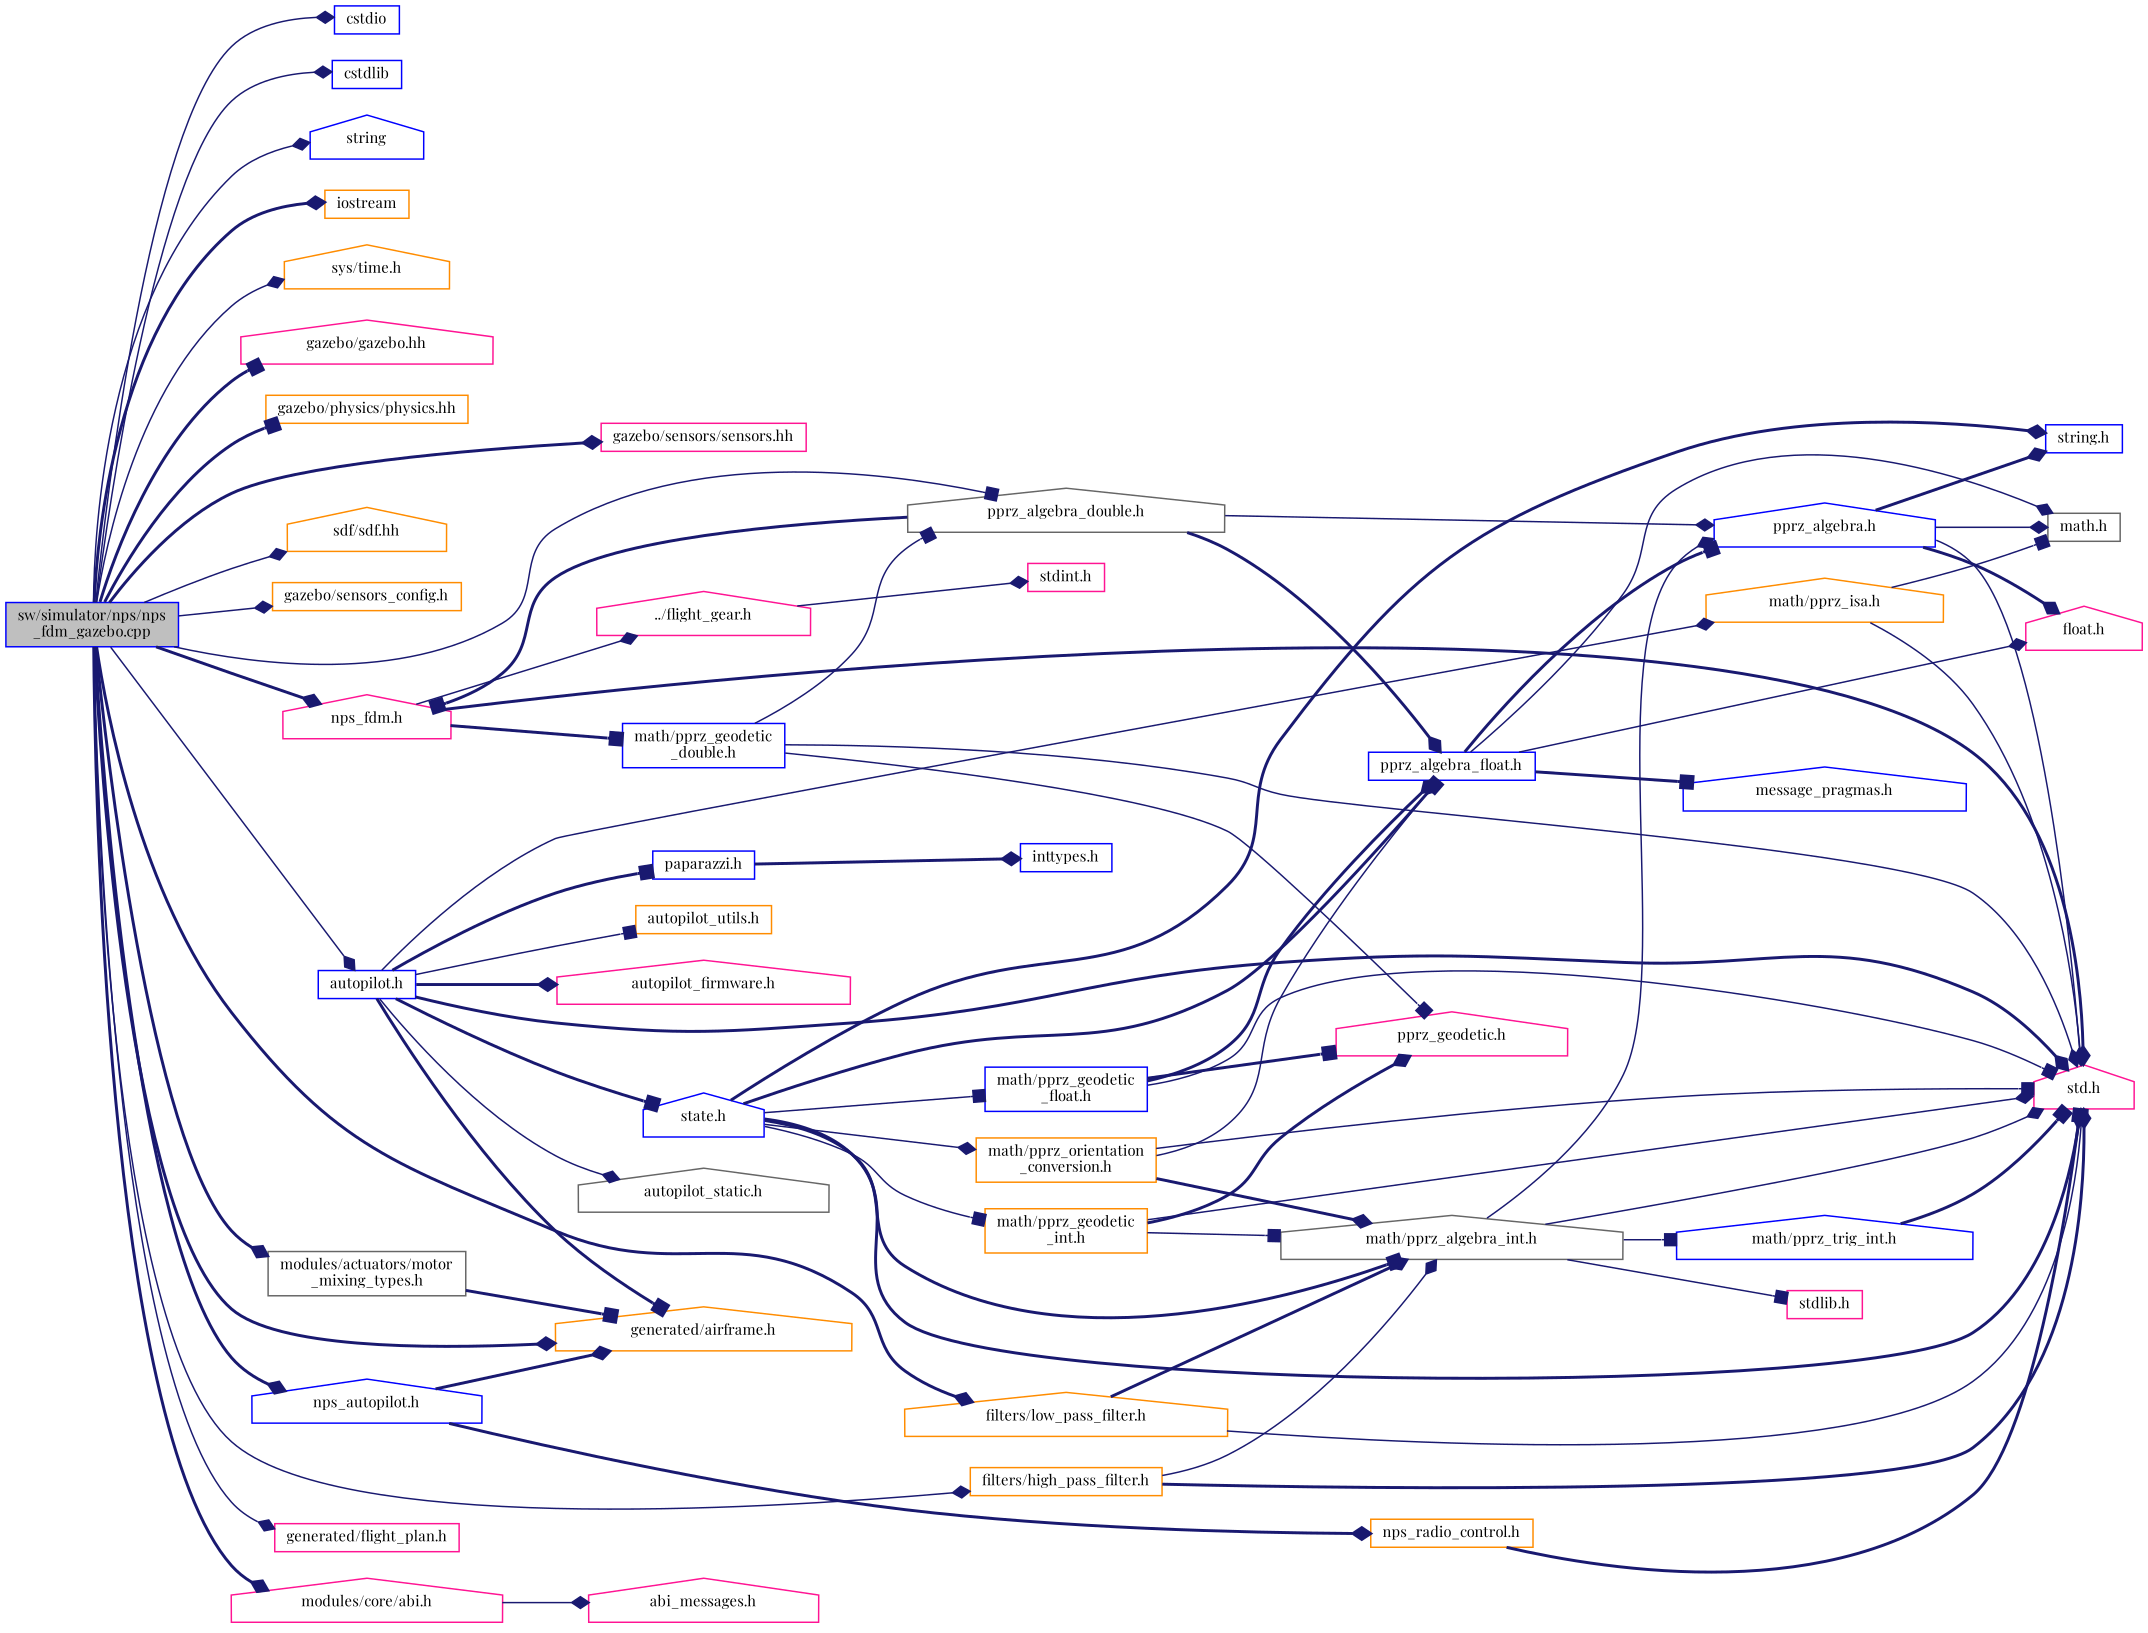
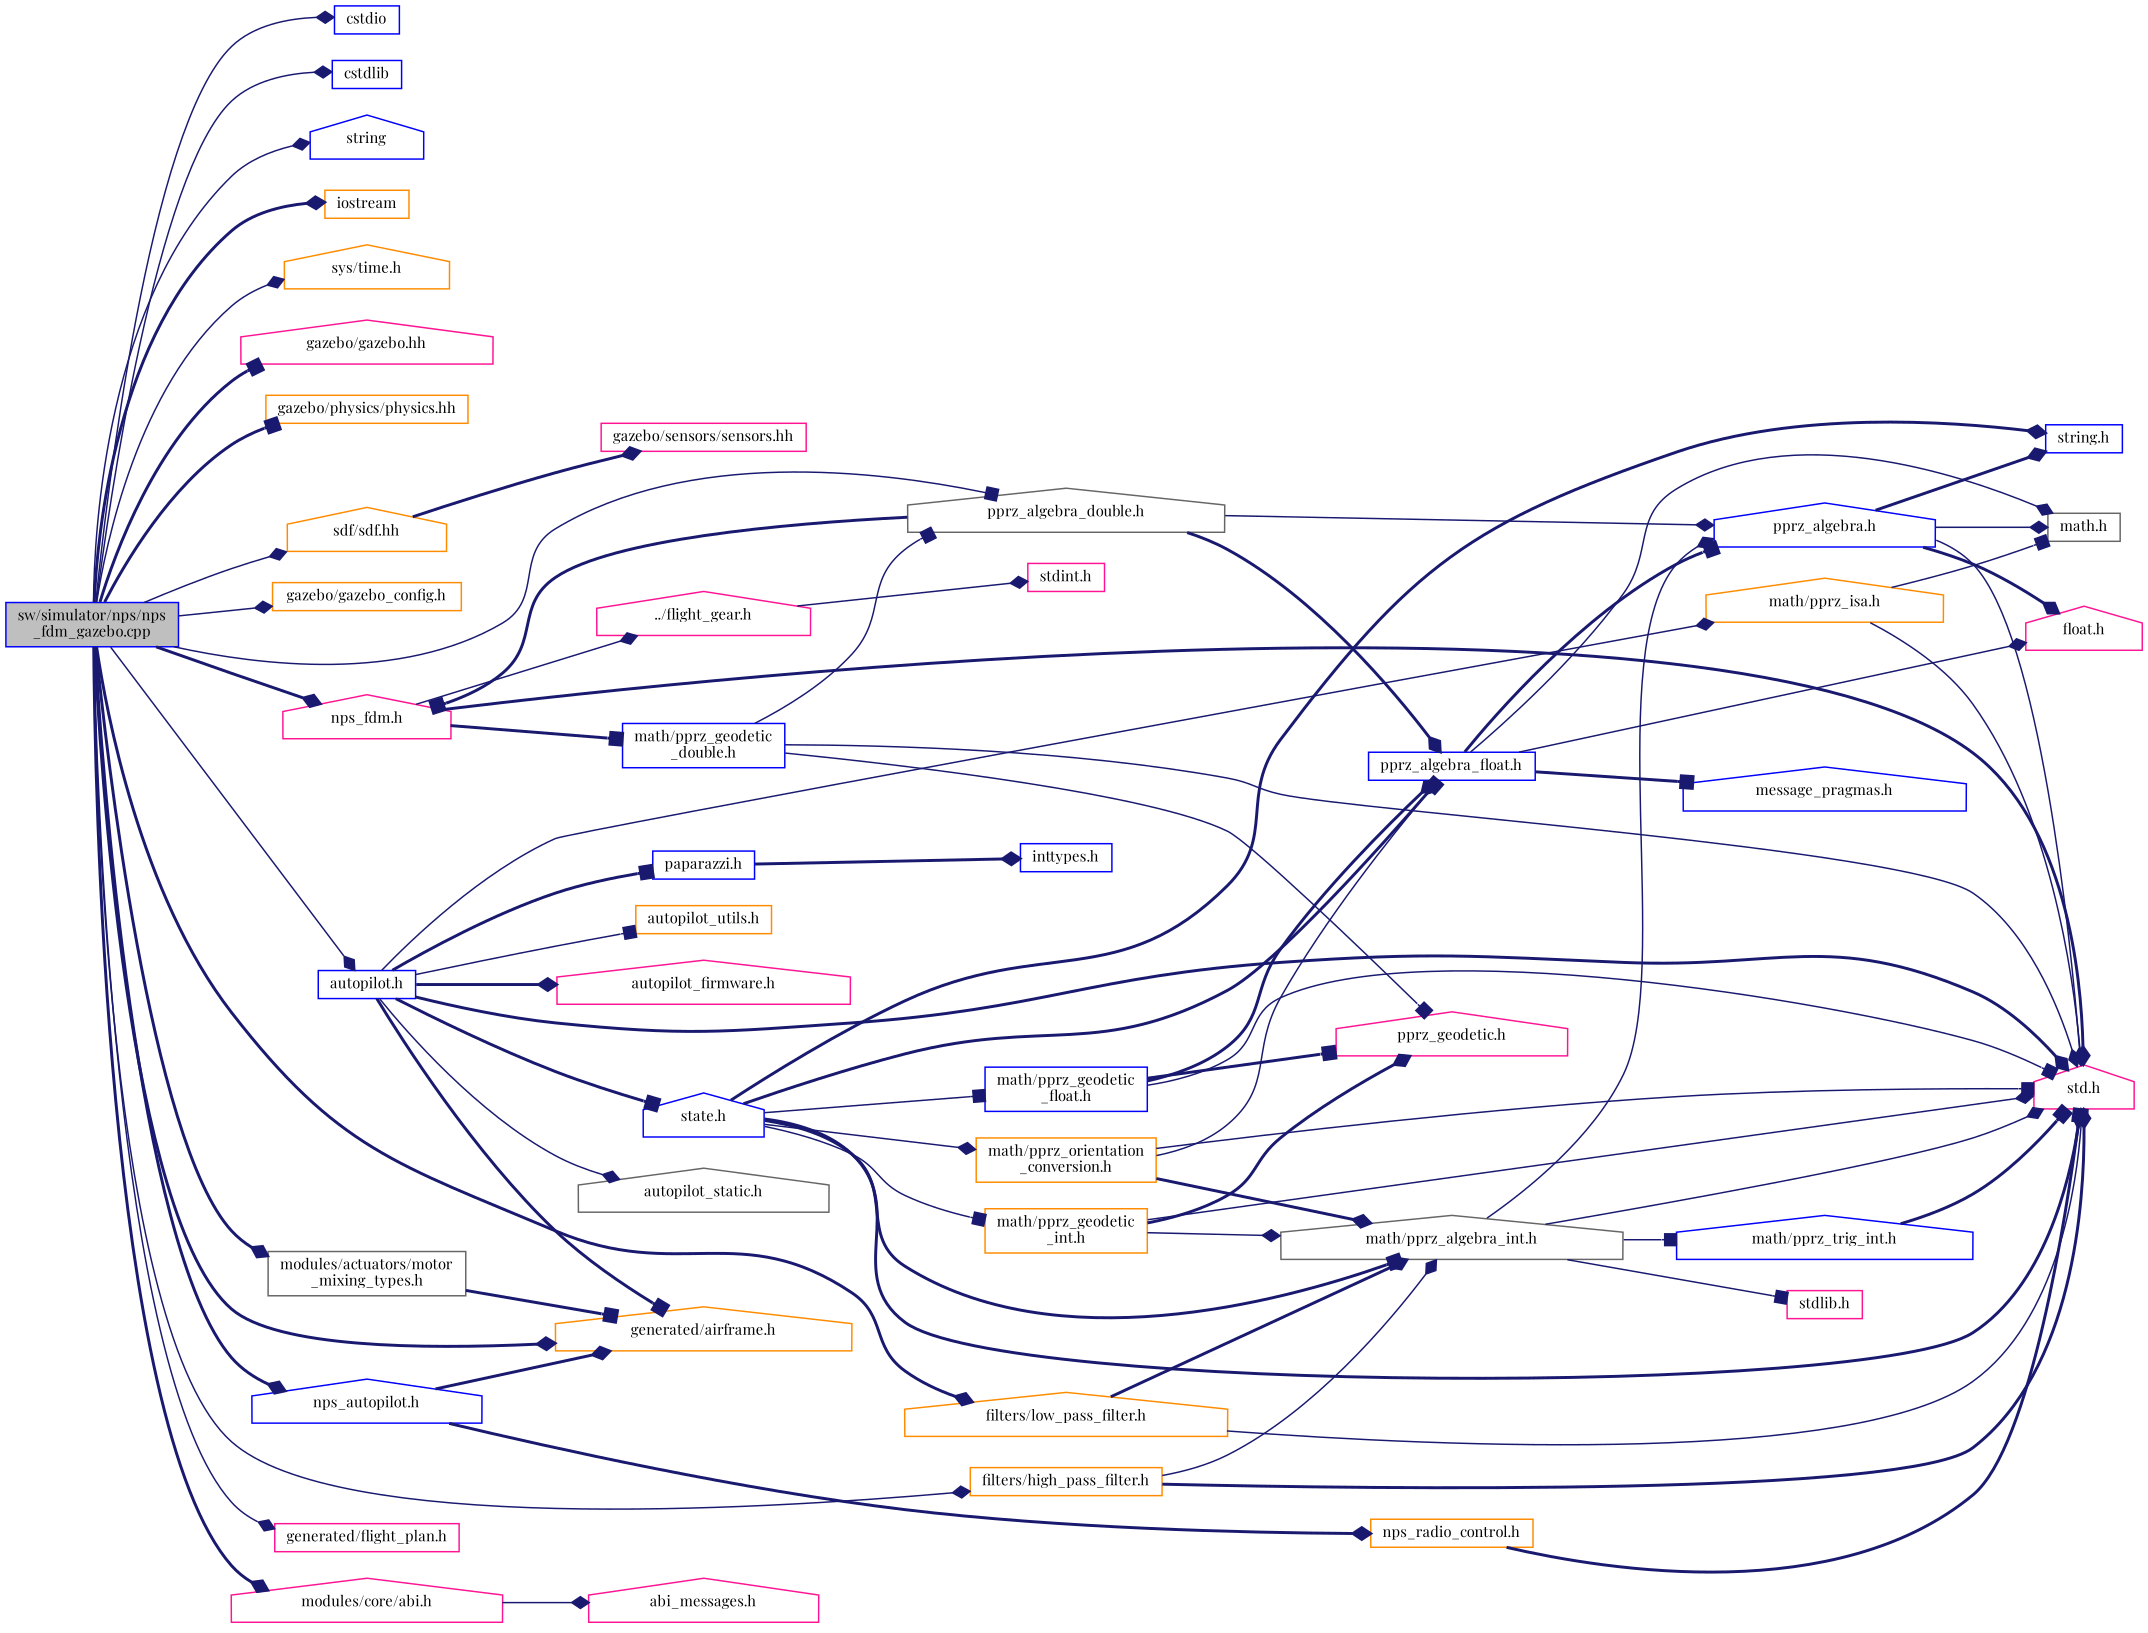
  digraph {
    fontname="Playfair Display"
    rankdir=LR
    node [color=blue fillcolor=white fontname="Playfair Display" fontsize=10 shape=box style=filled]
    edge [arrowhead=diamond color=midnightblue fontname="Playfair Display" fontsize=10 labelfontname=FreeSans labelfontsize=10 style=solid]
    n1 [fillcolor=grey75 fontcolor=black height=0.2 label="sw/simulator/nps/nps\l_fdm_gazebo.cpp" width=0.4]
    n2 [height=0.2 label=cstdio width=0.4]
    n3 [height=0.2 label=cstdlib width=0.4]
    n4 [height=0.2 label=string shape=house width=0.4]
    n5 [color=darkorange height=0.2 label=iostream width=0.4]
    n6 [color=darkorange height=0.2 label="sys/time.h" shape=house width=0.4]
    n7 [color=deeppink height=0.2 label="gazebo/gazebo.hh" shape=house width=0.4]
    n8 [color=darkorange height=0.2 label="gazebo/physics/physics.hh" width=0.4]
    n9 [color=deeppink height=0.2 label="gazebo/sensors/sensors.hh" width=0.4]
    n10 [color=darkorange height=0.2 label="sdf/sdf.hh" shape=house width=0.4]
-   n11 [color=darkorange height=0.2 label="gazebo/sensors_config.h" width=0.4]
+   n11 [color=darkorange height=0.2 label="gazebo/gazebo_config.h" width=0.4]
    n12 [color=deeppink height=0.2 label="nps_fdm.h" shape=house width=0.4]
    n13 [color=gray40 height=0.2 label="pprz_algebra_double.h" shape=house width=0.4]
    n14 [height=0.2 label="nps_autopilot.h" shape=house width=0.4]
    n15 [color=darkorange height=0.2 label="generated/airframe.h" shape=house width=0.4]
    n16 [color=deeppink height=0.2 label="generated/flight_plan.h" width=0.4]
    n17 [height=0.2 label="autopilot.h" width=0.4]
    n18 [color=deeppink height=0.2 label="modules/core/abi.h" shape=house width=0.4]
    n19 [color=darkorange height=0.2 label="filters/low_pass_filter.h" shape=house width=0.4]
    n20 [color=darkorange height=0.2 label="filters/high_pass_filter.h" width=0.4]
    n21 [color=gray40 height=0.2 label="modules/actuators/motor\l_mixing_types.h" width=0.4]
    n22 [color=deeppink height=0.2 label="std.h" shape=house width=0.4]
    n23 [color=deeppink height=0.2 label="../flight_gear.h" shape=house width=0.4]
    n24 [height=0.2 label="math/pprz_geodetic\l_double.h" width=0.4]
    n25 [height=0.2 label="pprz_algebra.h" shape=house width=0.4]
    n26 [height=0.2 label="pprz_algebra_float.h" width=0.4]
    n27 [color=darkorange height=0.2 label="nps_radio_control.h" width=0.4]
    n28 [color=darkorange height=0.2 label="math/pprz_isa.h" shape=house width=0.4]
    n29 [height=0.2 label="paparazzi.h" width=0.4]
    n30 [height=0.2 label="state.h" shape=house width=0.4]
    n31 [color=darkorange height=0.2 label="autopilot_utils.h" width=0.4]
    n32 [color=deeppink height=0.2 label="autopilot_firmware.h" shape=house width=0.4]
    n33 [color=gray40 height=0.2 label="autopilot_static.h" shape=house width=0.4]
    n34 [color=deeppink height=0.2 label="abi_messages.h" shape=house width=0.4]
    n35 [color=gray40 height=0.2 label="math.h" width=0.4]
    n36 [color=gray40 height=0.2 label="math/pprz_algebra_int.h" shape=house width=0.4]
    n37 [color=deeppink height=0.2 label="stdint.h" width=0.4]
    n38 [color=deeppink height=0.2 label="pprz_geodetic.h" shape=house width=0.4]
    n39 [color=deeppink height=0.2 label="float.h" shape=house width=0.4]
    n40 [height=0.2 label="string.h" width=0.4]
    n41 [height=0.2 label="message_pragmas.h" shape=house width=0.4]
    n42 [height=0.2 label="inttypes.h" width=0.4]
    n43 [color=darkorange height=0.2 label="math/pprz_geodetic\l_int.h" width=0.4]
    n44 [height=0.2 label="math/pprz_geodetic\l_float.h" width=0.4]
    n45 [color=darkorange height=0.2 label="math/pprz_orientation\l_conversion.h" width=0.4]
    n46 [height=0.2 label="math/pprz_trig_int.h" shape=house width=0.4]
    n47 [color=deeppink height=0.2 label="stdlib.h" width=0.4]
    n1 -> n2
    n1 -> n3
    n1 -> n4
    n1 -> n5 [style=bold]
    n1 -> n6
    n1 -> n7 [arrowhead=box style=bold]
    n1 -> n8 [arrowhead=box style=bold]
-   n1 -> n9 [style=bold]
+   n10 -> n9 [style=bold]
    n1 -> n10
    n1 -> n11
    n1 -> n12 [style=bold]
    n1 -> n13 [arrowhead=box]
    n1 -> n14 [style=bold]
    n1 -> n15 [style=bold]
    n1 -> n16
    n1 -> n17
    n1 -> n18 [style=bold]
    n1 -> n19 [style=bold]
    n1 -> n20
    n1 -> n21 [style=bold]
    n12 -> n22 [style=bold]
    n12 -> n23
    n12 -> n24 [arrowhead=box style=bold]
    n13 -> n12 [arrowhead=box style=bold]
    n13 -> n25
    n13 -> n26 [style=bold]
    n14 -> n15 [style=bold]
    n14 -> n27 [style=bold]
    n17 -> n15 [arrowhead=box style=bold]
    n17 -> n22 [style=bold]
    n17 -> n28
    n17 -> n29 [arrowhead=box style=bold]
    n17 -> n30 [arrowhead=box style=bold]
    n17 -> n31 [arrowhead=box]
    n17 -> n32 [style=bold]
    n17 -> n33
    n18 -> n34
    n19 -> n22 [arrowhead=box]
    n19 -> n36 [style=bold]
    n20 -> n22 [style=bold]
    n20 -> n36
    n21 -> n15 [arrowhead=box style=bold]
    n23 -> n37
    n24 -> n13 [arrowhead=box]
    n24 -> n22
    n24 -> n38 [arrowhead=box]
    n25 -> n22
    n25 -> n35
    n25 -> n39 [style=bold]
    n25 -> n40 [style=bold]
    n26 -> n25 [arrowhead=box style=bold]
    n26 -> n35
    n26 -> n39
    n26 -> n41 [arrowhead=box style=bold]
    n27 -> n22 [arrowhead=box style=bold]
    n28 -> n22
    n28 -> n35 [arrowhead=box]
    n29 -> n42 [style=bold]
    n30 -> n22 [style=bold]
    n30 -> n26 [arrowhead=box style=bold]
    n30 -> n36 [arrowhead=box style=bold]
    n30 -> n40 [style=bold]
    n30 -> n43 [arrowhead=box]
    n30 -> n44 [arrowhead=box]
    n30 -> n45
    n36 -> n22
    n36 -> n25
    n36 -> n46 [arrowhead=box]
    n36 -> n47 [arrowhead=box]
    n43 -> n22
-   n43 -> n36 [arrowhead=box]
+   n43 -> n36
    n43 -> n38 [style=bold]
    n44 -> n22 [arrowhead=box]
    n44 -> n26 [style=bold]
    n44 -> n38 [arrowhead=box style=bold]
    n45 -> n22 [arrowhead=box]
    n45 -> n26
    n45 -> n36 [style=bold]
    n46 -> n22 [arrowhead=box style=bold]
  }
